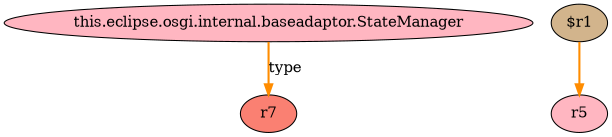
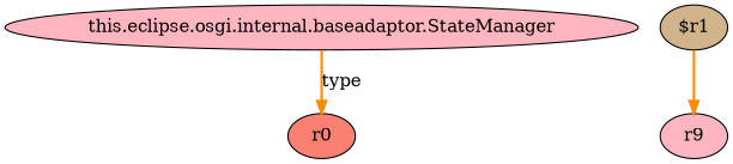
  digraph {
    node [fillcolor=lightpink style=filled]
    edge [color=darkorange style=bold]
-   n1 [fillcolor=salmon label=r7]
+   n1 [fillcolor=salmon label=r0]
    n2 [label="this.eclipse.osgi.internal.baseadaptor.StateManager"]
    n3 [fillcolor=tan label="$r1"]
-   n4 [label=r5]
+   n4 [label=r9]
    n2 -> n1 [label=type]
    n3 -> n4
  }
